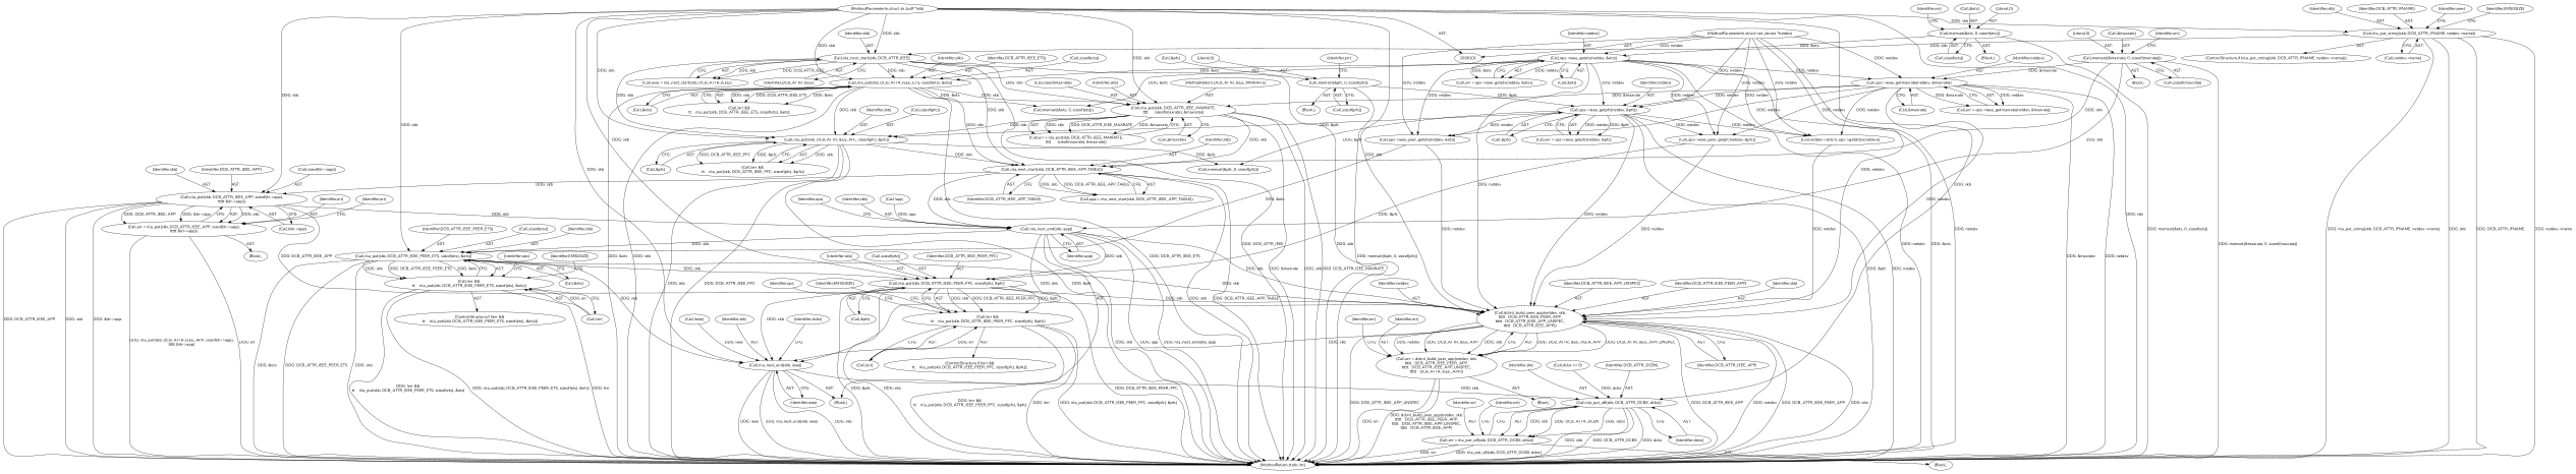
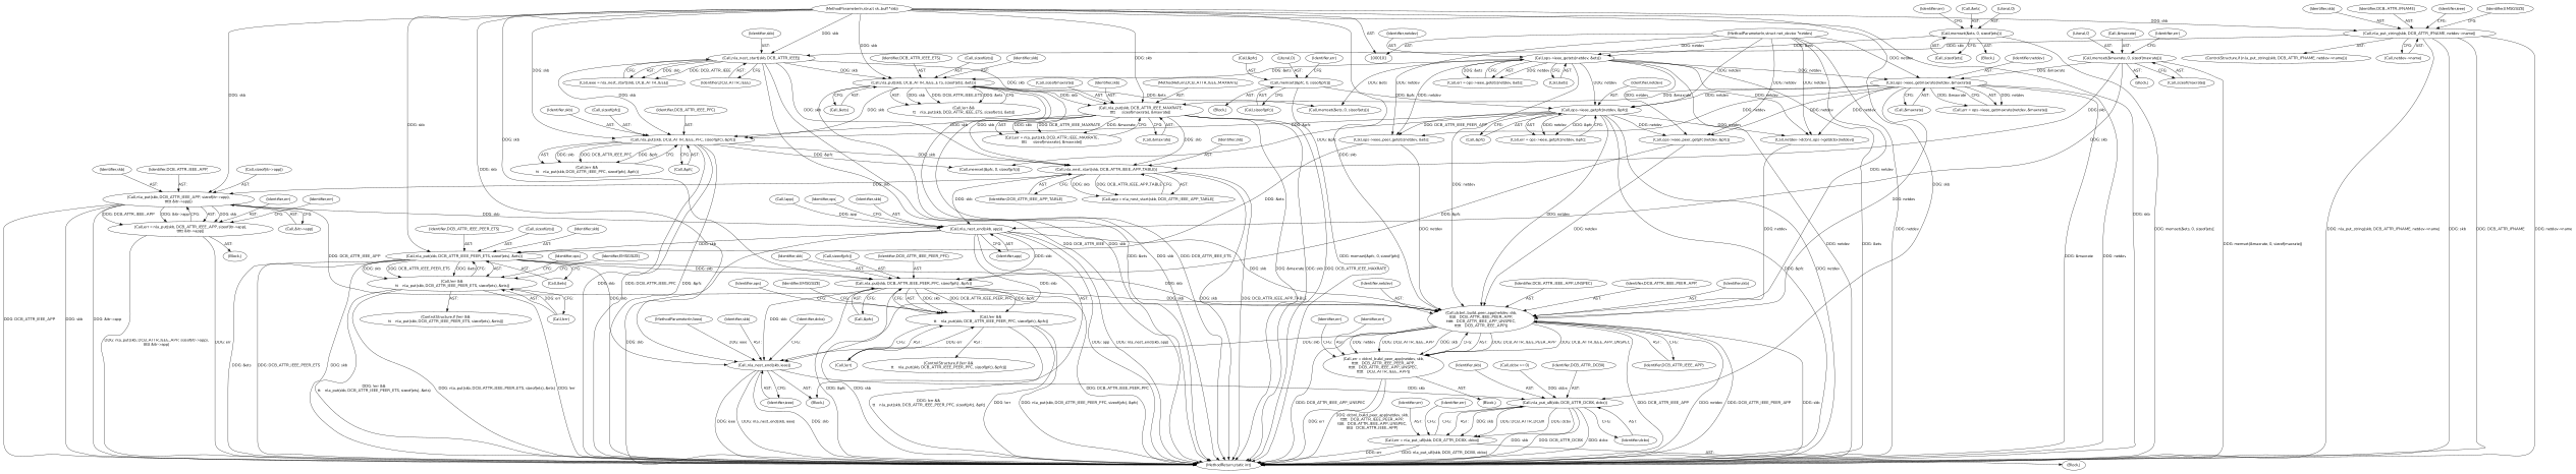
  digraph {
    fontname=Nunito
    node [fontname=Nunito]
    edge [fontname=Nunito]
    n1 [label="(Call,nla_put(skb, DCB_ATTR_IEEE_APP, sizeof(itr->app),\n\t\t\t\t\t &itr->app))"]
    n2 [label="(Call,err = nla_put(skb, DCB_ATTR_IEEE_APP, sizeof(itr->app),\n\t\t\t\t\t &itr->app))"]
    n3 [label="(Call,nla_nest_end(skb, app))"]
    n4 [label="(Call,dcbnl_build_peer_app(netdev, skb,\n\t\t\t\t\t   DCB_ATTR_IEEE_PEER_APP,\n\t\t\t\t\t   DCB_ATTR_IEEE_APP_UNSPEC,\n\t\t\t\t\t   DCB_ATTR_IEEE_APP))"]
    n5 [label="(Call,&itr->app)"]
    n6 [label="(MethodReturn,static int)"]
    n7 [label="(Block,)"]
    n8 [label="(Call,nla_put(skb, DCB_ATTR_IEEE_PEER_ETS, sizeof(ets), &ets))"]
    n9 [label="(Call,nla_put(skb, DCB_ATTR_IEEE_PEER_PFC, sizeof(pfc), &pfc))"]
    n10 [label="(Call,nla_nest_end(skb, ieee))"]
    n11 [label="(Block,)"]
    n12 [label="(Identifier,app)"]
    n13 [label="(Call,err = dcbnl_build_peer_app(netdev, skb,\n\t\t\t\t\t   DCB_ATTR_IEEE_PEER_APP,\n\t\t\t\t\t   DCB_ATTR_IEEE_APP_UNSPEC,\n\t\t\t\t\t   DCB_ATTR_IEEE_APP))"]
    n14 [label="(Identifier,DCB_ATTR_IEEE_APP)"]
    n15 [label="(Call,nla_nest_start(skb, DCB_ATTR_IEEE_APP_TABLE))"]
    n16 [label="(Identifier,DCB_ATTR_IEEE_APP_TABLE)"]
    n17 [label="(Call,app = nla_nest_start(skb, DCB_ATTR_IEEE_APP_TABLE))"]
    n18 [label="(Call,nla_put(skb, DCB_ATTR_IEEE_MAXRATE,\n\t\t\t\t      sizeof(maxrate), &maxrate))"]
    n19 [label="(Call,nla_put(skb, DCB_ATTR_IEEE_PFC, sizeof(pfc), &pfc))"]
    n20 [label="(Call,&maxrate)"]
    n21 [label="(Call,err = nla_put(skb, DCB_ATTR_IEEE_MAXRATE,\n\t\t\t\t      sizeof(maxrate), &maxrate))"]
    n22 [label="(Call,!err &&\n \t\t    nla_put(skb, DCB_ATTR_IEEE_PFC, sizeof(pfc), &pfc))"]
    n23 [label="(Call,memset(&pfc, 0, sizeof(pfc)))"]
    n24 [label="(Call,&pfc)"]
    n25 [label="(Call,nla_put(skb, DCB_ATTR_IEEE_ETS, sizeof(ets), &ets))"]
    n26 [label="(Call,&ets)"]
    n27 [label="(Call,memset(&ets, 0, sizeof(ets)))"]
    n28 [label="(Call,!err &&\n \t\t    nla_put(skb, DCB_ATTR_IEEE_ETS, sizeof(ets), &ets))"]
    n29 [label="(Call,nla_nest_start(skb, DCB_ATTR_IEEE))"]
    n30 [label="(Call,ieee = nla_nest_start(skb, DCB_ATTR_IEEE))"]
    n31 [label="(Identifier,DCB_ATTR_IEEE)"]
    n32 [label="(Call,nla_put_string(skb, DCB_ATTR_IFNAME, netdev->name))"]
    n33 [label="(ControlStructure,if (nla_put_string(skb, DCB_ATTR_IFNAME, netdev->name)))"]
    n34 [label="(Call,netdev->name)"]
    n35 [label="(MethodParameterIn,struct sk_buff *skb)"]
    n36 [label="(Call,nla_put_u8(skb, DCB_ATTR_DCBX, dcbx))"]
    1000101
    n38 [label="(Call,!err &&\n \t\t    nla_put(skb, DCB_ATTR_IEEE_PEER_ETS, sizeof(ets), &ets))"]
    n39 [label="(Call,&ets)"]
    n40 [label="(Call,!err &&\n \t\t    nla_put(skb, DCB_ATTR_IEEE_PEER_PFC, sizeof(pfc), &pfc))"]
    n41 [label="(Call,&pfc)"]
    n42 [label="(Identifier,ieee)"]
    n43 [label="(Call,err = nla_put_u8(skb, DCB_ATTR_DCBX, dcbx))"]
    n44 [label="(Identifier,dcbx)"]
    n45 [label="(Call,ops->ieee_getets(netdev, &ets))"]
    n46 [label="(Call,ops->ieee_getmaxrate(netdev, &maxrate))"]
    n47 [label="(Call,ops->ieee_getpfc(netdev, &pfc))"]
    n48 [label="(Call,ops->ieee_peer_getets(netdev, &ets))"]
    n49 [label="(Call,netdev->dcbnl_ops->getdcbx(netdev))"]
    n50 [label="(Call,ops->ieee_peer_getpfc(netdev, &pfc))"]
    n51 [label="(Call,err = ops->ieee_getets(netdev, &ets))"]
    n52 [label="(Call,&ets)"]
    n53 [label="(Call,&maxrate)"]
    n54 [label="(Call,err = ops->ieee_getmaxrate(netdev, &maxrate))"]
    n55 [label="(Call,&pfc)"]
    n56 [label="(Call,err = ops->ieee_getpfc(netdev, &pfc))"]
    n57 [label="(MethodParameterIn,struct net_device *netdev)"]
    n58 [label="(Call,memset(&ets, 0, sizeof(ets)))"]
    n59 [label="(Block,)"]
    n60 [label="(Call,sizeof(ets))"]
    n61 [label="(Call,memset(&maxrate, 0, sizeof(maxrate)))"]
    n62 [label="(Block,)"]
    n63 [label="(Call,sizeof(maxrate))"]
    n64 [label="(Call,memset(&pfc, 0, sizeof(pfc)))"]
    n65 [label="(Block,)"]
    n66 [label="(Call,sizeof(pfc))"]
    n67 [label="(Call,!err)"]
    n68 [label="(ControlStructure,if (!err &&\n \t\t    nla_put(skb, DCB_ATTR_IEEE_PEER_ETS, sizeof(ets), &ets)))"]
    n69 [label="(Call,!err)"]
    n70 [label="(ControlStructure,if (!err &&\n \t\t    nla_put(skb, DCB_ATTR_IEEE_PEER_PFC, sizeof(pfc), &pfc)))"]
    n71 [label="(Block,)"]
    n72 [label="(Block,)"]
    n73 [label="(Identifier,skb)"]
    n74 [label="(Identifier,skb)"]
    n75 [label="(Identifier,err)"]
    n76 [label="(Identifier,DCB_ATTR_DCBX)"]
    n77 [label="(Identifier,ops)"]
    n78 [label="(Identifier,DCB_ATTR_IFNAME)"]
    n79 [label="(Identifier,dcbx)"]
    n80 [label="(Identifier,err)"]
    n81 [label="(MethodReturn,DCB_ATTR_IEEE_MAXRATE)"]
    n82 [label="(Call,&pfc)"]
    n83 [label="(Literal,0)"]
    n84 [label="(Call,!app)"]
    n85 [label="(Identifier,DCB_ATTR_IEEE_APP_UNSPEC)"]
    n86 [label="(Literal,0)"]
    n87 [label="(Identifier,err)"]
    n88 [label="(Call,sizeof(pfc))"]
    n89 [label="(Literal,0)"]
    n90 [label="(Identifier,ops)"]
    n91 [label="(Identifier,skb)"]
    n92 [label="(Identifier,DCB_ATTR_IEEE_PEER_APP)"]
    n93 [label="(Identifier,ops)"]
    n94 [label="(Identifier,err)"]
    n95 [label="(Identifier,err)"]
    n96 [label="(Identifier,DCB_ATTR_IEEE_ETS)"]
+   n97 [label="(Identifier,DCB_ATTR_IEEE_PFC)"]
    n98 [label="(Call,sizeof(maxrate))"]
    n99 [label="(Identifier,err)"]
    n100 [label="(Identifier,skb)"]
    n101 [label="(Identifier,DCB_ATTR_IEEE_APP)"]
    n102 [label="(Identifier,skb)"]
    n103 [label="(Call,sizeof(ets))"]
    n104 [label="(Identifier,ieee)"]
    n105 [label="(Identifier,err)"]
    n106 [label="(Identifier,skb)"]
    n107 [label="(Identifier,netdev)"]
    n108 [label="(Identifier,skb)"]
    n109 [label="(Call,&maxrate)"]
    n110 [label="(Identifier,err)"]
    n111 [label="(Identifier,skb)"]
    n112 [label="(Identifier,netdev)"]
    n113 [label="(Identifier,EMSGSIZE)"]
    n114 [label="(Identifier,EMSGSIZE)"]
    n115 [label="(Identifier,skb)"]
    n116 [label="(Identifier,err)"]
    n117 [label="(Identifier,netdev)"]
    n118 [label="(Identifier,EMSGSIZE)"]
    n119 [label="(Call,sizeof(ets))"]
    n120 [label="(Identifier,skb)"]
    n121 [label="(Call,dcbx >= 0)"]
    n122 [label="(Identifier,skb)"]
    n123 [label="(Identifier,netdev)"]
    n124 [label="(Identifier,skb)"]
-   n125 [label="(Call,!ieee)"]
+   n125 [label="(MethodParameterIn,!ieee)"]
    n126 [label="(Call,sizeof(pfc))"]
    n127 [label="(Identifier,skb)"]
    n128 [label="(Identifier,DCB_ATTR_IEEE_PEER_ETS)"]
    n129 [label="(Identifier,DCB_ATTR_IEEE_PEER_PFC)"]
    n130 [label="(Call,&ets)"]
    n131 [label="(Call,sizeof(itr->app))"]
    n1 -> n2 [label="AST: "]
    n1 -> n2 [label="DDG: skb"]
    n1 -> n2 [label="DDG: DCB_ATTR_IEEE_APP"]
    n1 -> n2 [label="DDG: &itr->app"]
    n1 -> n3 [label="DDG: skb"]
    n1 -> n4 [label="DDG: DCB_ATTR_IEEE_APP"]
    n1 -> n5 [label="CFG: "]
    n1 -> n6 [label="DDG: DCB_ATTR_IEEE_APP"]
    n1 -> n6 [label="DDG: skb"]
    n1 -> n6 [label="DDG: &itr->app"]
    n2 -> n1 [label="CFG: "]
    n2 -> n6 [label="DDG: nla_put(skb, DCB_ATTR_IEEE_APP, sizeof(itr->app),\n\t\t\t\t\t &itr->app)"]
    n2 -> n6 [label="DDG: err"]
    n2 -> n7 [label="AST: "]
    n3 -> n4 [label="DDG: skb"]
    n3 -> n6 [label="DDG: app"]
    n3 -> n6 [label="DDG: nla_nest_end(skb, app)"]
    n3 -> n6 [label="DDG: skb"]
    n3 -> n8 [label="DDG: skb"]
    n3 -> n9 [label="DDG: skb"]
    n3 -> n10 [label="DDG: skb"]
    n3 -> n11 [label="AST: "]
    n3 -> n12 [label="CFG: "]
    n4 -> n6 [label="DDG: DCB_ATTR_IEEE_APP_UNSPEC"]
    n4 -> n6 [label="DDG: DCB_ATTR_IEEE_APP"]
    n4 -> n6 [label="DDG: netdev"]
    n4 -> n6 [label="DDG: DCB_ATTR_IEEE_PEER_APP"]
    n4 -> n6 [label="DDG: skb"]
    n4 -> n10 [label="DDG: skb"]
    n4 -> n13 [label="AST: "]
    n4 -> n13 [label="DDG: DCB_ATTR_IEEE_PEER_APP"]
    n4 -> n13 [label="DDG: DCB_ATTR_IEEE_APP_UNSPEC"]
    n4 -> n13 [label="DDG: netdev"]
    n4 -> n13 [label="DDG: DCB_ATTR_IEEE_APP"]
    n4 -> n13 [label="DDG: skb"]
    n4 -> n14 [label="CFG: "]
    n5 -> n1 [label="AST: "]
    n8 -> n4 [label="DDG: skb"]
    n8 -> n6 [label="DDG: &ets"]
    n8 -> n6 [label="DDG: DCB_ATTR_IEEE_PEER_ETS"]
    n8 -> n6 [label="DDG: skb"]
    n8 -> n9 [label="DDG: skb"]
    n8 -> n10 [label="DDG: skb"]
    n8 -> n38 [label="AST: "]
    n8 -> n38 [label="DDG: skb"]
    n8 -> n38 [label="DDG: DCB_ATTR_IEEE_PEER_ETS"]
    n8 -> n38 [label="DDG: &ets"]
    n8 -> n39 [label="CFG: "]
    n9 -> n4 [label="DDG: skb"]
    n9 -> n6 [label="DDG: DCB_ATTR_IEEE_PEER_PFC"]
    n9 -> n6 [label="DDG: &pfc"]
    n9 -> n6 [label="DDG: skb"]
    n9 -> n10 [label="DDG: skb"]
    n9 -> n40 [label="AST: "]
    n9 -> n40 [label="DDG: skb"]
    n9 -> n40 [label="DDG: DCB_ATTR_IEEE_PEER_PFC"]
    n9 -> n40 [label="DDG: &pfc"]
    n9 -> n41 [label="CFG: "]
    n10 -> n6 [label="DDG: ieee"]
    n10 -> n6 [label="DDG: nla_nest_end(skb, ieee)"]
    n10 -> n6 [label="DDG: skb"]
    n10 -> n11 [label="AST: "]
    n10 -> n36 [label="DDG: skb"]
    n10 -> n42 [label="CFG: "]
    n12 -> n3 [label="AST: "]
    n13 -> n4 [label="CFG: "]
    n13 -> n6 [label="DDG: dcbnl_build_peer_app(netdev, skb,\n\t\t\t\t\t   DCB_ATTR_IEEE_PEER_APP,\n\t\t\t\t\t   DCB_ATTR_IEEE_APP_UNSPEC,\n\t\t\t\t\t   DCB_ATTR_IEEE_APP)"]
    n13 -> n6 [label="DDG: err"]
    n13 -> n71 [label="AST: "]
    n14 -> n4 [label="AST: "]
    n15 -> n1 [label="DDG: skb"]
    n15 -> n3 [label="DDG: skb"]
    n15 -> n6 [label="DDG: skb"]
    n15 -> n6 [label="DDG: DCB_ATTR_IEEE_APP_TABLE"]
    n15 -> n16 [label="CFG: "]
    n15 -> n17 [label="AST: "]
    n15 -> n17 [label="DDG: skb"]
    n15 -> n17 [label="DDG: DCB_ATTR_IEEE_APP_TABLE"]
    n16 -> n15 [label="AST: "]
    n17 -> n15 [label="CFG: "]
    n18 -> n6 [label="DDG: skb"]
    n18 -> n6 [label="DDG: DCB_ATTR_IEEE_MAXRATE"]
    n18 -> n6 [label="DDG: &maxrate"]
    n18 -> n15 [label="DDG: skb"]
    n18 -> n19 [label="DDG: skb"]
    n18 -> n20 [label="CFG: "]
    n18 -> n21 [label="AST: "]
    n18 -> n21 [label="DDG: skb"]
    n18 -> n21 [label="DDG: DCB_ATTR_IEEE_MAXRATE"]
    n18 -> n21 [label="DDG: &maxrate"]
    n19 -> n6 [label="DDG: skb"]
    n19 -> n6 [label="DDG: DCB_ATTR_IEEE_PFC"]
    n19 -> n6 [label="DDG: &pfc"]
    n19 -> n15 [label="DDG: skb"]
    n19 -> n22 [label="AST: "]
    n19 -> n22 [label="DDG: skb"]
    n19 -> n22 [label="DDG: DCB_ATTR_IEEE_PFC"]
    n19 -> n22 [label="DDG: &pfc"]
    n19 -> n23 [label="DDG: &pfc"]
    n19 -> n24 [label="CFG: "]
    n20 -> n18 [label="AST: "]
    n21 -> n18 [label="CFG: "]
    n22 -> n19 [label="CFG: "]
    n24 -> n19 [label="AST: "]
    n25 -> n6 [label="DDG: &ets"]
    n25 -> n6 [label="DDG: skb"]
    n25 -> n6 [label="DDG: DCB_ATTR_IEEE_ETS"]
    n25 -> n15 [label="DDG: skb"]
    n25 -> n18 [label="DDG: skb"]
    n25 -> n19 [label="DDG: skb"]
    n25 -> n26 [label="CFG: "]
    n25 -> n27 [label="DDG: &ets"]
    n25 -> n28 [label="AST: "]
    n25 -> n28 [label="DDG: skb"]
    n25 -> n28 [label="DDG: DCB_ATTR_IEEE_ETS"]
    n25 -> n28 [label="DDG: &ets"]
    n26 -> n25 [label="AST: "]
    n28 -> n25 [label="CFG: "]
    n29 -> n6 [label="DDG: DCB_ATTR_IEEE"]
    n29 -> n6 [label="DDG: skb"]
    n29 -> n15 [label="DDG: skb"]
    n29 -> n18 [label="DDG: skb"]
    n29 -> n19 [label="DDG: skb"]
    n29 -> n25 [label="DDG: skb"]
    n29 -> n30 [label="AST: "]
    n29 -> n30 [label="DDG: skb"]
    n29 -> n30 [label="DDG: DCB_ATTR_IEEE"]
    n29 -> n31 [label="CFG: "]
    n30 -> n29 [label="CFG: "]
    n31 -> n29 [label="AST: "]
    n32 -> n6 [label="DDG: nla_put_string(skb, DCB_ATTR_IFNAME, netdev->name)"]
    n32 -> n6 [label="DDG: skb"]
    n32 -> n6 [label="DDG: netdev->name"]
    n32 -> n6 [label="DDG: DCB_ATTR_IFNAME"]
    n32 -> n29 [label="DDG: skb"]
    n32 -> n33 [label="AST: "]
    n32 -> n34 [label="CFG: "]
    n34 -> n32 [label="AST: "]
    n35 -> n1 [label="DDG: skb"]
    n35 -> n4 [label="DDG: skb"]
    n35 -> n6 [label="DDG: skb"]
    n35 -> n8 [label="DDG: skb"]
    n35 -> n9 [label="DDG: skb"]
    n35 -> n10 [label="DDG: skb"]
    n35 -> n18 [label="DDG: skb"]
    n35 -> n19 [label="DDG: skb"]
    n35 -> n25 [label="DDG: skb"]
    n35 -> n29 [label="DDG: skb"]
    n35 -> n32 [label="DDG: skb"]
    n35 -> n36 [label="DDG: skb"]
    n35 -> 1000101 [label="AST: "]
    n36 -> n6 [label="DDG: skb"]
    n36 -> n6 [label="DDG: DCB_ATTR_DCBX"]
    n36 -> n6 [label="DDG: dcbx"]
    n36 -> n43 [label="AST: "]
    n36 -> n43 [label="DDG: skb"]
    n36 -> n43 [label="DDG: DCB_ATTR_DCBX"]
    n36 -> n43 [label="DDG: dcbx"]
    n36 -> n44 [label="CFG: "]
    n38 -> n6 [label="DDG: nla_put(skb, DCB_ATTR_IEEE_PEER_ETS, sizeof(ets), &ets)"]
    n38 -> n6 [label="DDG: !err"]
    n38 -> n6 [label="DDG: !err &&\n \t\t    nla_put(skb, DCB_ATTR_IEEE_PEER_ETS, sizeof(ets), &ets)"]
    n38 -> n8 [label="CFG: "]
    n38 -> n67 [label="CFG: "]
    n38 -> n68 [label="AST: "]
    n39 -> n8 [label="AST: "]
    n40 -> n6 [label="DDG: !err"]
    n40 -> n6 [label="DDG: nla_put(skb, DCB_ATTR_IEEE_PEER_PFC, sizeof(pfc), &pfc)"]
    n40 -> n6 [label="DDG: !err &&\n \t\t    nla_put(skb, DCB_ATTR_IEEE_PEER_PFC, sizeof(pfc), &pfc)"]
    n40 -> n9 [label="CFG: "]
    n40 -> n69 [label="CFG: "]
    n40 -> n70 [label="AST: "]
    n41 -> n9 [label="AST: "]
    n42 -> n10 [label="AST: "]
    n43 -> n6 [label="DDG: nla_put_u8(skb, DCB_ATTR_DCBX, dcbx)"]
    n43 -> n6 [label="DDG: err"]
    n43 -> n36 [label="CFG: "]
    n43 -> n72 [label="AST: "]
    n44 -> n36 [label="AST: "]
    n45 -> n4 [label="DDG: netdev"]
    n45 -> n6 [label="DDG: netdev"]
    n45 -> n6 [label="DDG: &ets"]
    n45 -> n25 [label="DDG: &ets"]
    n45 -> n27 [label="DDG: &ets"]
    n45 -> n46 [label="DDG: netdev"]
    n45 -> n47 [label="DDG: netdev"]
    n45 -> n48 [label="DDG: netdev"]
    n45 -> n49 [label="DDG: netdev"]
    n45 -> n50 [label="DDG: netdev"]
    n45 -> n51 [label="AST: "]
    n45 -> n51 [label="DDG: netdev"]
    n45 -> n51 [label="DDG: &ets"]
    n45 -> n52 [label="CFG: "]
    n46 -> n4 [label="DDG: netdev"]
    n46 -> n6 [label="DDG: &maxrate"]
    n46 -> n6 [label="DDG: netdev"]
    n46 -> n18 [label="DDG: &maxrate"]
    n46 -> n47 [label="DDG: netdev"]
    n46 -> n48 [label="DDG: netdev"]
    n46 -> n49 [label="DDG: netdev"]
    n46 -> n50 [label="DDG: netdev"]
    n46 -> n53 [label="CFG: "]
    n46 -> n54 [label="AST: "]
    n46 -> n54 [label="DDG: netdev"]
    n46 -> n54 [label="DDG: &maxrate"]
    n47 -> n4 [label="DDG: netdev"]
    n47 -> n6 [label="DDG: &pfc"]
    n47 -> n6 [label="DDG: netdev"]
    n47 -> n19 [label="DDG: &pfc"]
    n47 -> n23 [label="DDG: &pfc"]
-   n47 -> n48 [label="DDG: netdev"]
+   n47 -> n48 [label="DDG: DCB_ATTR_IEEE_PEER_APP"]
    n47 -> n49 [label="DDG: netdev"]
    n47 -> n50 [label="DDG: netdev"]
    n47 -> n55 [label="CFG: "]
    n47 -> n56 [label="AST: "]
    n47 -> n56 [label="DDG: netdev"]
    n47 -> n56 [label="DDG: &pfc"]
    n48 -> n4 [label="DDG: netdev"]
    n48 -> n8 [label="DDG: &ets"]
    n49 -> n4 [label="DDG: netdev"]
    n50 -> n4 [label="DDG: netdev"]
    n50 -> n9 [label="DDG: &pfc"]
    n51 -> n45 [label="CFG: "]
    n52 -> n45 [label="AST: "]
    n53 -> n46 [label="AST: "]
    n54 -> n46 [label="CFG: "]
    n55 -> n47 [label="AST: "]
    n56 -> n47 [label="CFG: "]
    n57 -> n4 [label="DDG: netdev"]
    n57 -> n6 [label="DDG: netdev"]
    n57 -> 1000101 [label="AST: "]
    n57 -> n45 [label="DDG: netdev"]
    n57 -> n46 [label="DDG: netdev"]
    n57 -> n47 [label="DDG: netdev"]
    n57 -> n48 [label="DDG: netdev"]
    n57 -> n49 [label="DDG: netdev"]
    n57 -> n50 [label="DDG: netdev"]
    n58 -> n6 [label="DDG: memset(&ets, 0, sizeof(ets))"]
    n58 -> n45 [label="DDG: &ets"]
    n58 -> n59 [label="AST: "]
    n58 -> n60 [label="CFG: "]
    n60 -> n58 [label="AST: "]
    n61 -> n3 [label="DDG: skb"]
    n61 -> n6 [label="DDG: memset(&maxrate, 0, sizeof(maxrate))"]
    n61 -> n15 [label="DDG: skb"]
    n61 -> n46 [label="DDG: &maxrate"]
    n61 -> n62 [label="AST: "]
    n61 -> n63 [label="CFG: "]
    n63 -> n61 [label="AST: "]
    n64 -> n6 [label="DDG: memset(&pfc, 0, sizeof(pfc))"]
    n64 -> n47 [label="DDG: &pfc"]
    n64 -> n65 [label="AST: "]
    n64 -> n66 [label="CFG: "]
    n66 -> n64 [label="AST: "]
    n67 -> n38 [label="AST: "]
    n67 -> n38 [label="DDG: err"]
    n69 -> n40 [label="AST: "]
    n69 -> n40 [label="DDG: err"]
    n73 -> n29 [label="AST: "]
    n74 -> n32 [label="AST: "]
    n75 -> n61 [label="CFG: "]
    n76 -> n36 [label="AST: "]
    n77 -> n38 [label="CFG: "]
    n78 -> n32 [label="AST: "]
    n79 -> n10 [label="CFG: "]
    n80 -> n13 [label="CFG: "]
    n81 -> n18 [label="AST: "]
    n82 -> n64 [label="AST: "]
    n83 -> n61 [label="AST: "]
    n84 -> n3 [label="DDG: app"]
    n85 -> n4 [label="AST: "]
    n86 -> n58 [label="AST: "]
    n87 -> n43 [label="AST: "]
    n88 -> n19 [label="AST: "]
    n89 -> n64 [label="AST: "]
    n90 -> n3 [label="CFG: "]
    n91 -> n25 [label="AST: "]
    n92 -> n4 [label="AST: "]
    n93 -> n40 [label="CFG: "]
    n94 -> n43 [label="CFG: "]
    n95 -> n58 [label="CFG: "]
    n96 -> n25 [label="AST: "]
+   n97 -> n19 [label="AST: "]
    n98 -> n18 [label="AST: "]
    n99 -> n64 [label="CFG: "]
    n100 -> n1 [label="AST: "]
    n101 -> n1 [label="AST: "]
    n102 -> n3 [label="AST: "]
    n103 -> n25 [label="AST: "]
    n104 -> n32 [label="CFG: "]
    n105 -> n2 [label="AST: "]
    n106 -> n36 [label="AST: "]
    n107 -> n47 [label="AST: "]
    n108 -> n19 [label="AST: "]
    n109 -> n61 [label="AST: "]
    n110 -> n13 [label="AST: "]
    n111 -> n9 [label="AST: "]
    n112 -> n46 [label="AST: "]
    n113 -> n32 [label="CFG: "]
    n114 -> n38 [label="CFG: "]
    n115 -> n4 [label="AST: "]
    n116 -> n2 [label="CFG: "]
    n117 -> n4 [label="AST: "]
    n118 -> n40 [label="CFG: "]
    n119 -> n8 [label="AST: "]
    n120 -> n15 [label="AST: "]
    n121 -> n36 [label="DDG: dcbx"]
    n122 -> n18 [label="AST: "]
    n123 -> n45 [label="AST: "]
    n124 -> n8 [label="AST: "]
    n125 -> n10 [label="DDG: ieee"]
    n126 -> n9 [label="AST: "]
    n127 -> n10 [label="AST: "]
    n128 -> n8 [label="AST: "]
    n129 -> n9 [label="AST: "]
    n130 -> n58 [label="AST: "]
    n131 -> n1 [label="AST: "]
  }
